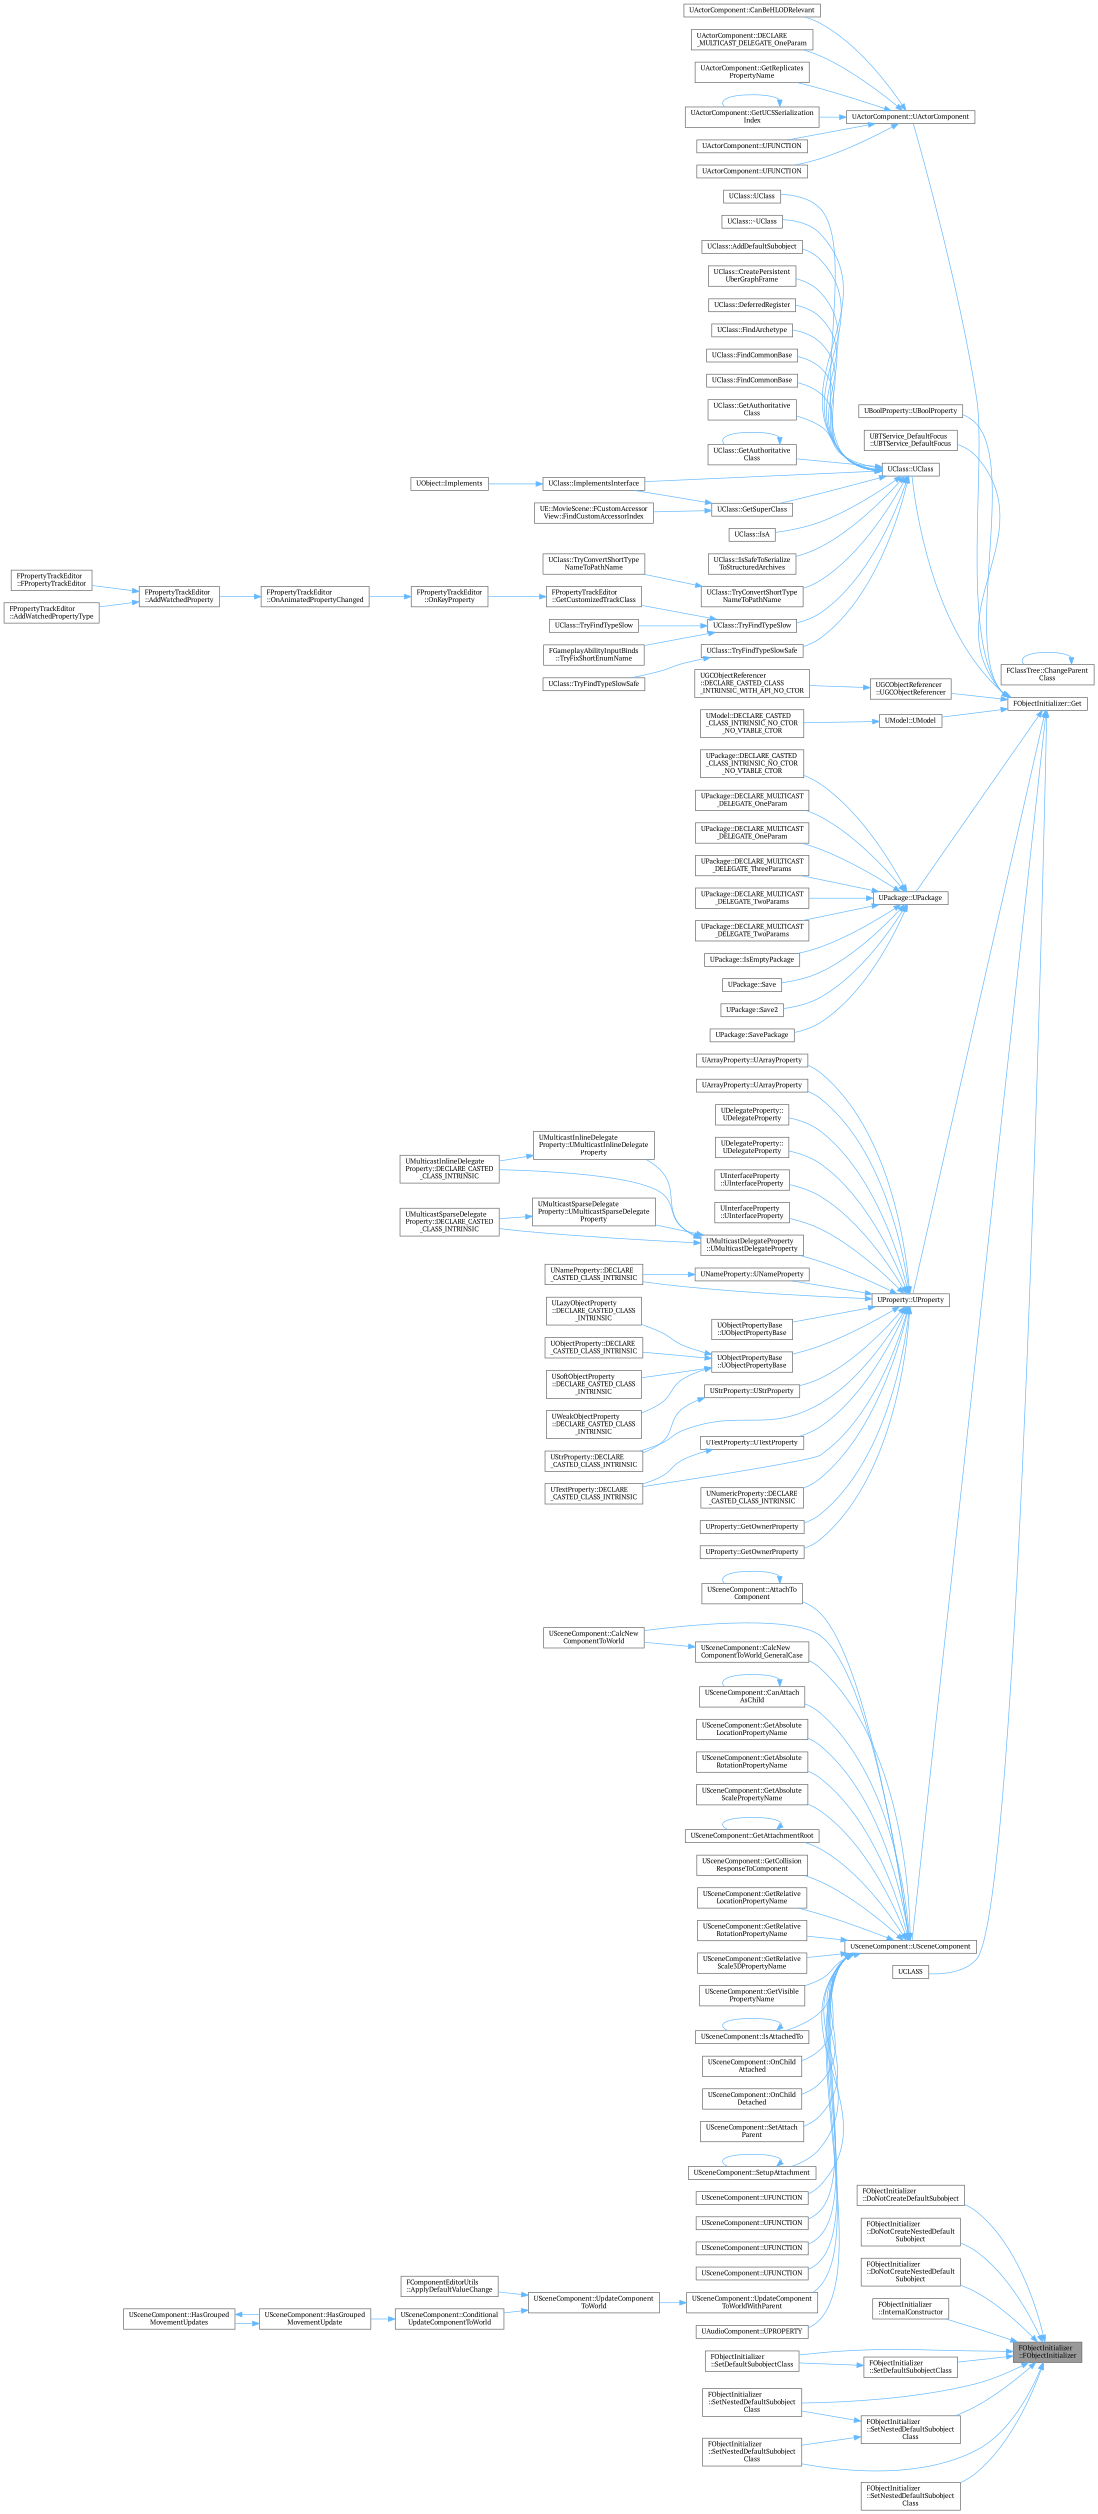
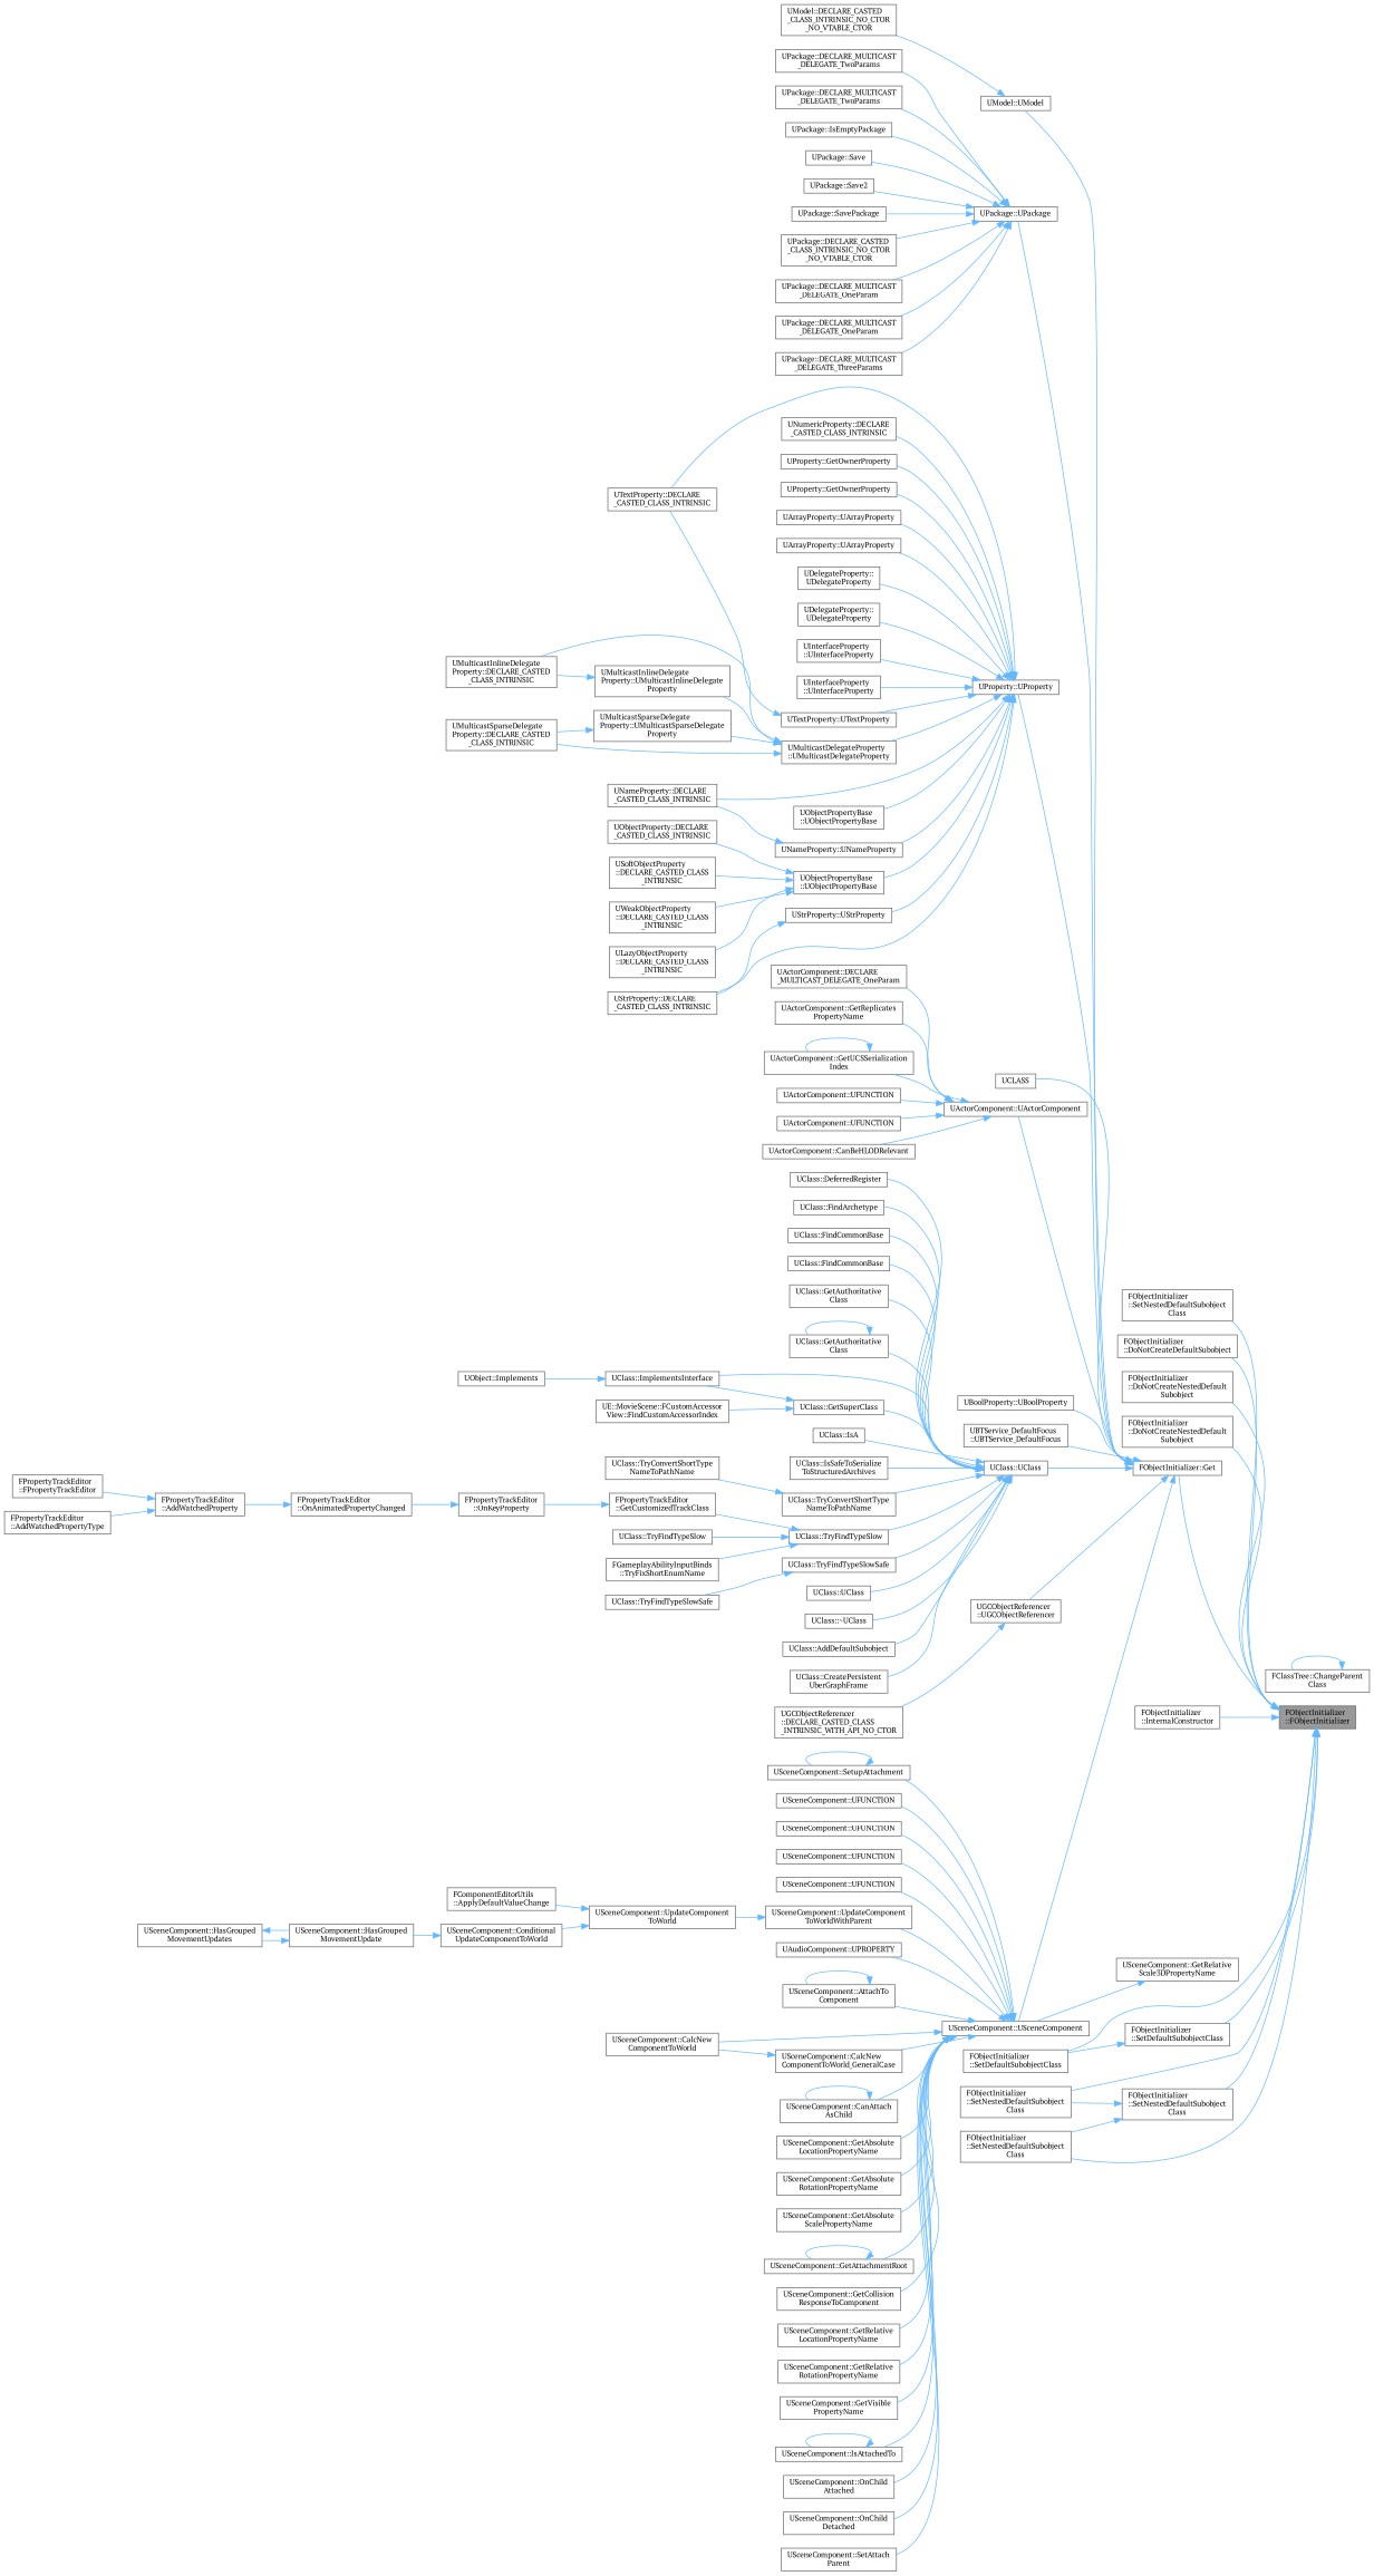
  digraph {
    fontname="PT Serif"
    rankdir=RL
    node [color=grey40 fillcolor=white fontname="PT Serif" fontsize=10 shape=box style=filled]
    edge [color=steelblue1 dir=back fontname="PT Serif" fontsize=10 labelfontname=Helvetica labelfontsize=10 style=solid]
    n1 [color=gray40 fillcolor=grey60 fontcolor=black height=0.2 label="FObjectInitializer\l::FObjectInitializer" width=0.4]
    n2 [height=0.2 label="FObjectInitializer\l::DoNotCreateDefaultSubobject" width=0.4]
    n3 [height=0.2 label="FObjectInitializer\l::DoNotCreateNestedDefault\lSubobject" width=0.4]
    n4 [height=0.2 label="FObjectInitializer\l::DoNotCreateNestedDefault\lSubobject" width=0.4]
    n5 [height=0.2 label="FObjectInitializer::Get" width=0.4]
    n6 [height=0.2 label="FObjectInitializer\l::InternalConstructor" width=0.4]
    n7 [height=0.2 label="FObjectInitializer\l::SetDefaultSubobjectClass" width=0.4]
    n8 [height=0.2 label="FObjectInitializer\l::SetDefaultSubobjectClass" width=0.4]
    n9 [height=0.2 label="FObjectInitializer\l::SetNestedDefaultSubobject\lClass" width=0.4]
    n10 [height=0.2 label="FObjectInitializer\l::SetNestedDefaultSubobject\lClass" width=0.4]
    n11 [height=0.2 label="FObjectInitializer\l::SetNestedDefaultSubobject\lClass" width=0.4]
    n12 [height=0.2 label="FObjectInitializer\l::SetNestedDefaultSubobject\lClass" width=0.4]
    n13 [height=0.2 label="UActorComponent::UActorComponent" width=0.4]
    n14 [height=0.2 label="UBoolProperty::UBoolProperty" width=0.4]
    n15 [height=0.2 label="UBTService_DefaultFocus\l::UBTService_DefaultFocus" width=0.4]
    n16 [height=0.2 label="UClass::UClass" width=0.4]
    n17 [height=0.2 label="UGCObjectReferencer\l::UGCObjectReferencer" width=0.4]
    n18 [height=0.2 label="UModel::UModel" width=0.4]
    n19 [height=0.2 label="UPackage::UPackage" width=0.4]
    n20 [height=0.2 label="UProperty::UProperty" width=0.4]
    n21 [height=0.2 label="USceneComponent::USceneComponent" width=0.4]
    n22 [height=0.2 label=UCLASS width=0.4]
    n23 [height=0.2 label="UActorComponent::CanBeHLODRelevant" width=0.4]
    n24 [height=0.2 label="UActorComponent::DECLARE\l_MULTICAST_DELEGATE_OneParam" width=0.4]
    n25 [height=0.2 label="UActorComponent::GetReplicates\lPropertyName" width=0.4]
    n26 [height=0.2 label="UActorComponent::GetUCSSerialization\lIndex" width=0.4]
    n27 [height=0.2 label="UActorComponent::UFUNCTION" width=0.4]
    n28 [height=0.2 label="UActorComponent::UFUNCTION" width=0.4]
    n29 [height=0.2 label="UClass::UClass" width=0.4]
    n30 [height=0.2 label="UClass::~UClass" width=0.4]
    n31 [height=0.2 label="UClass::AddDefaultSubobject" width=0.4]
    n32 [height=0.2 label="UClass::CreatePersistent\lUberGraphFrame" width=0.4]
    n33 [height=0.2 label="UClass::DeferredRegister" width=0.4]
    n34 [height=0.2 label="UClass::FindArchetype" width=0.4]
    n35 [height=0.2 label="UClass::FindCommonBase" width=0.4]
    n36 [height=0.2 label="UClass::FindCommonBase" width=0.4]
    n37 [height=0.2 label="UClass::GetAuthoritative\lClass" width=0.4]
    n38 [height=0.2 label="UClass::GetAuthoritative\lClass" width=0.4]
    n39 [height=0.2 label="UClass::GetSuperClass" width=0.4]
    n40 [height=0.2 label="UClass::ImplementsInterface" width=0.4]
    n41 [height=0.2 label="UClass::IsA" width=0.4]
    n42 [height=0.2 label="UClass::IsSafeToSerialize\lToStructuredArchives" width=0.4]
    n43 [height=0.2 label="UClass::TryConvertShortType\lNameToPathName" width=0.4]
    n44 [height=0.2 label="UClass::TryFindTypeSlow" width=0.4]
    n45 [height=0.2 label="UClass::TryFindTypeSlowSafe" width=0.4]
    n46 [height=0.2 label="UGCObjectReferencer\l::DECLARE_CASTED_CLASS\l_INTRINSIC_WITH_API_NO_CTOR" width=0.4]
    n47 [height=0.2 label="UModel::DECLARE_CASTED\l_CLASS_INTRINSIC_NO_CTOR\l_NO_VTABLE_CTOR" width=0.4]
    n48 [height=0.2 label="UPackage::DECLARE_CASTED\l_CLASS_INTRINSIC_NO_CTOR\l_NO_VTABLE_CTOR" width=0.4]
    n49 [height=0.2 label="UPackage::DECLARE_MULTICAST\l_DELEGATE_OneParam" width=0.4]
    n50 [height=0.2 label="UPackage::DECLARE_MULTICAST\l_DELEGATE_OneParam" width=0.4]
    n51 [height=0.2 label="UPackage::DECLARE_MULTICAST\l_DELEGATE_ThreeParams" width=0.4]
    n52 [height=0.2 label="UPackage::DECLARE_MULTICAST\l_DELEGATE_TwoParams" width=0.4]
    n53 [height=0.2 label="UPackage::DECLARE_MULTICAST\l_DELEGATE_TwoParams" width=0.4]
    n54 [height=0.2 label="UPackage::IsEmptyPackage" width=0.4]
    n55 [height=0.2 label="UPackage::Save" width=0.4]
    n56 [height=0.2 label="UPackage::Save2" width=0.4]
    n57 [height=0.2 label="UPackage::SavePackage" width=0.4]
    n58 [height=0.2 label="UArrayProperty::UArrayProperty" width=0.4]
    n59 [height=0.2 label="UArrayProperty::UArrayProperty" width=0.4]
    n60 [height=0.2 label="UDelegateProperty::\lUDelegateProperty" width=0.4]
    n61 [height=0.2 label="UDelegateProperty::\lUDelegateProperty" width=0.4]
    n62 [height=0.2 label="UInterfaceProperty\l::UInterfaceProperty" width=0.4]
    n63 [height=0.2 label="UInterfaceProperty\l::UInterfaceProperty" width=0.4]
    n64 [height=0.2 label="UMulticastDelegateProperty\l::UMulticastDelegateProperty" width=0.4]
    n65 [height=0.2 label="UNameProperty::UNameProperty" width=0.4]
    n66 [height=0.2 label="UNameProperty::DECLARE\l_CASTED_CLASS_INTRINSIC" width=0.4]
    n67 [height=0.2 label="UObjectPropertyBase\l::UObjectPropertyBase" width=0.4]
    n68 [height=0.2 label="UObjectPropertyBase\l::UObjectPropertyBase" width=0.4]
    n69 [height=0.2 label="UStrProperty::UStrProperty" width=0.4]
    n70 [height=0.2 label="UStrProperty::DECLARE\l_CASTED_CLASS_INTRINSIC" width=0.4]
    n71 [height=0.2 label="UTextProperty::UTextProperty" width=0.4]
    n72 [height=0.2 label="UTextProperty::DECLARE\l_CASTED_CLASS_INTRINSIC" width=0.4]
    n73 [height=0.2 label="UNumericProperty::DECLARE\l_CASTED_CLASS_INTRINSIC" width=0.4]
    n74 [height=0.2 label="UProperty::GetOwnerProperty" width=0.4]
    n75 [height=0.2 label="UProperty::GetOwnerProperty" width=0.4]
    n76 [height=0.2 label="USceneComponent::AttachTo\lComponent" width=0.4]
    n77 [height=0.2 label="USceneComponent::CalcNew\lComponentToWorld" width=0.4]
    n78 [height=0.2 label="USceneComponent::CalcNew\lComponentToWorld_GeneralCase" width=0.4]
    n79 [height=0.2 label="USceneComponent::CanAttach\lAsChild" width=0.4]
    n80 [height=0.2 label="USceneComponent::GetAbsolute\lLocationPropertyName" width=0.4]
    n81 [height=0.2 label="USceneComponent::GetAbsolute\lRotationPropertyName" width=0.4]
    n82 [height=0.2 label="USceneComponent::GetAbsolute\lScalePropertyName" width=0.4]
    n83 [height=0.2 label="USceneComponent::GetAttachmentRoot" width=0.4]
    n84 [height=0.2 label="USceneComponent::GetCollision\lResponseToComponent" width=0.4]
    n85 [height=0.2 label="USceneComponent::GetRelative\lLocationPropertyName" width=0.4]
    n86 [height=0.2 label="USceneComponent::GetRelative\lRotationPropertyName" width=0.4]
    n87 [height=0.2 label="USceneComponent::GetRelative\lScale3DPropertyName" width=0.4]
    n88 [height=0.2 label="USceneComponent::GetVisible\lPropertyName" width=0.4]
    n89 [height=0.2 label="USceneComponent::IsAttachedTo" width=0.4]
    n90 [height=0.2 label="USceneComponent::OnChild\lAttached" width=0.4]
    n91 [height=0.2 label="USceneComponent::OnChild\lDetached" width=0.4]
    n92 [height=0.2 label="USceneComponent::SetAttach\lParent" width=0.4]
    n93 [height=0.2 label="USceneComponent::SetupAttachment" width=0.4]
    n94 [height=0.2 label="USceneComponent::UFUNCTION" width=0.4]
    n95 [height=0.2 label="USceneComponent::UFUNCTION" width=0.4]
    n96 [height=0.2 label="USceneComponent::UFUNCTION" width=0.4]
    n97 [height=0.2 label="USceneComponent::UFUNCTION" width=0.4]
    n98 [height=0.2 label="USceneComponent::UpdateComponent\lToWorldWithParent" width=0.4]
    n99 [height=0.2 label="UAudioComponent::UPROPERTY" width=0.4]
    n100 [height=0.2 label="UE::MovieScene::FCustomAccessor\lView::FindCustomAccessorIndex" width=0.4]
    n101 [height=0.2 label="UObject::Implements" width=0.4]
    n102 [height=0.2 label="UClass::TryConvertShortType\lNameToPathName" width=0.4]
    n103 [height=0.2 label="FPropertyTrackEditor\l::GetCustomizedTrackClass" width=0.4]
    n104 [height=0.2 label="UClass::TryFindTypeSlow" width=0.4]
    n105 [height=0.2 label="FGameplayAbilityInputBinds\l::TryFixShortEnumName" width=0.4]
    n106 [height=0.2 label="UClass::TryFindTypeSlowSafe" width=0.4]
    n107 [height=0.2 label="FClassTree::ChangeParent\lClass" width=0.4]
    n108 [height=0.2 label="FPropertyTrackEditor\l::OnKeyProperty" width=0.4]
    n109 [height=0.2 label="FPropertyTrackEditor\l::OnAnimatedPropertyChanged" width=0.4]
    n110 [height=0.2 label="FPropertyTrackEditor\l::AddWatchedProperty" width=0.4]
    n111 [height=0.2 label="FPropertyTrackEditor\l::FPropertyTrackEditor" width=0.4]
    n112 [height=0.2 label="FPropertyTrackEditor\l::AddWatchedPropertyType" width=0.4]
    n113 [height=0.2 label="UMulticastInlineDelegate\lProperty::UMulticastInlineDelegate\lProperty" width=0.4]
    n114 [height=0.2 label="UMulticastInlineDelegate\lProperty::DECLARE_CASTED\l_CLASS_INTRINSIC" width=0.4]
    n115 [height=0.2 label="UMulticastSparseDelegate\lProperty::UMulticastSparseDelegate\lProperty" width=0.4]
    n116 [height=0.2 label="UMulticastSparseDelegate\lProperty::DECLARE_CASTED\l_CLASS_INTRINSIC" width=0.4]
    n117 [height=0.2 label="ULazyObjectProperty\l::DECLARE_CASTED_CLASS\l_INTRINSIC" width=0.4]
    n118 [height=0.2 label="UObjectProperty::DECLARE\l_CASTED_CLASS_INTRINSIC" width=0.4]
    n119 [height=0.2 label="USoftObjectProperty\l::DECLARE_CASTED_CLASS\l_INTRINSIC" width=0.4]
    n120 [height=0.2 label="UWeakObjectProperty\l::DECLARE_CASTED_CLASS\l_INTRINSIC" width=0.4]
    n121 [height=0.2 label="USceneComponent::UpdateComponent\lToWorld" width=0.4]
    n122 [height=0.2 label="FComponentEditorUtils\l::ApplyDefaultValueChange" width=0.4]
    n123 [height=0.2 label="USceneComponent::Conditional\lUpdateComponentToWorld" width=0.4]
    n124 [height=0.2 label="USceneComponent::HasGrouped\lMovementUpdate" width=0.4]
    n125 [height=0.2 label="USceneComponent::HasGrouped\lMovementUpdates" width=0.4]
    n1 -> n2
    n1 -> n3
    n1 -> n4
+   n1 -> n5
    n1 -> n6
    n1 -> n7
    n1 -> n8
    n1 -> n9
    n1 -> n10
    n1 -> n11
    n1 -> n12
    n5 -> n13
    n5 -> n14
    n5 -> n15
    n5 -> n16
    n5 -> n17
    n5 -> n18
    n5 -> n19
    n5 -> n20
    n5 -> n21
    n5 -> n22
    n8 -> n7
    n10 -> n9
    n10 -> n11
    n13 -> n23
    n13 -> n24
    n13 -> n25
    n13 -> n26
    n13 -> n27
    n13 -> n28
    n16 -> n29
    n16 -> n30
    n16 -> n31
    n16 -> n32
    n16 -> n33
    n16 -> n34
    n16 -> n35
    n16 -> n36
    n16 -> n37
    n16 -> n38
    n16 -> n39
    n16 -> n40
    n16 -> n41
    n16 -> n42
    n16 -> n43
    n16 -> n44
    n16 -> n45
    n17 -> n46
    n18 -> n47
    n19 -> n48
    n19 -> n49
    n19 -> n50
    n19 -> n51
    n19 -> n52
    n19 -> n53
    n19 -> n54
    n19 -> n55
    n19 -> n56
    n19 -> n57
    n20 -> n58
    n20 -> n59
    n20 -> n60
    n20 -> n61
    n20 -> n62
    n20 -> n63
    n20 -> n64
    n20 -> n65
    n20 -> n66
    n20 -> n67
    n20 -> n68
    n20 -> n69
    n20 -> n70
    n20 -> n71
    n20 -> n72
    n20 -> n73
    n20 -> n74
    n20 -> n75
    n21 -> n76
    n21 -> n77
    n21 -> n78
    n21 -> n79
    n21 -> n80
    n21 -> n81
    n21 -> n82
    n21 -> n83
    n21 -> n84
    n21 -> n85
    n21 -> n86
-   n21 -> n87
+   n87 -> n21
    n21 -> n88
    n21 -> n89
    n21 -> n90
    n21 -> n91
    n21 -> n92
    n21 -> n93
    n21 -> n94
    n21 -> n95
    n21 -> n96
    n21 -> n97
    n21 -> n98
    n21 -> n99
    n26 -> n26
    n38 -> n38
    n39 -> n40
    n39 -> n100
    n40 -> n101
    n43 -> n102
    n44 -> n103
    n44 -> n104
    n44 -> n105
    n45 -> n106
    n64 -> n113
    n64 -> n114
    n64 -> n115
    n64 -> n116
    n65 -> n66
    n68 -> n117
    n68 -> n118
    n68 -> n119
    n68 -> n120
    n69 -> n70
    n71 -> n72
    n76 -> n76
    n78 -> n77
    n79 -> n79
    n83 -> n83
    n89 -> n89
    n93 -> n93
    n98 -> n121
    n103 -> n108
    n107 -> n107
    n108 -> n109
    n109 -> n110
    n110 -> n111
    n110 -> n112
    n113 -> n114
    n115 -> n116
    n121 -> n122
    n121 -> n123
    n123 -> n124
    n124 -> n125
    n125 -> n124
  }
